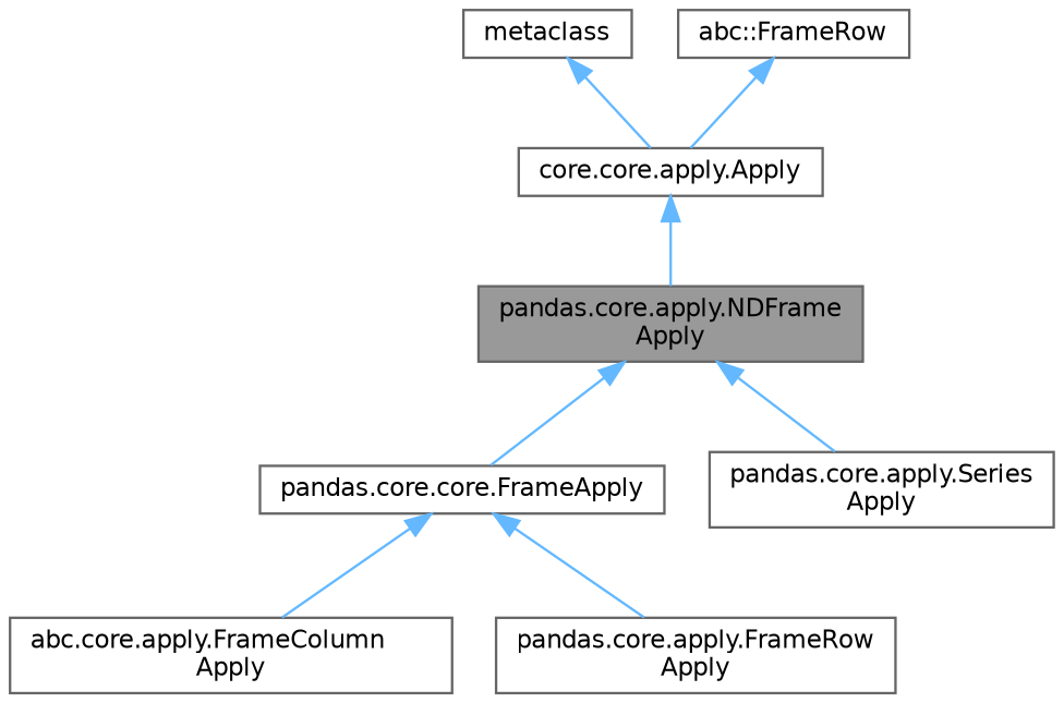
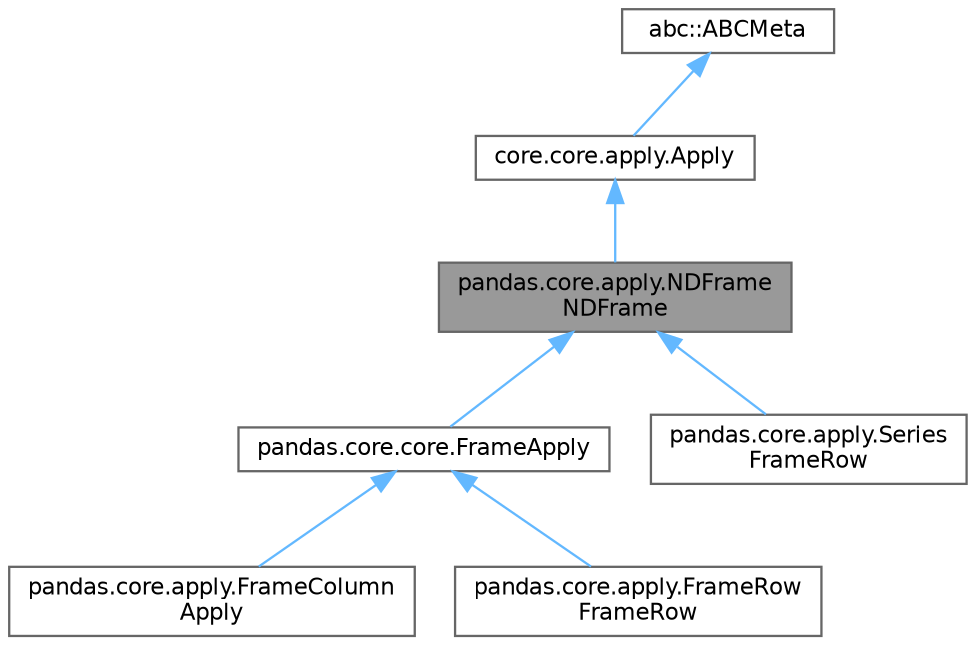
  digraph {
    node [color=gray40 fillcolor=white fontname=Helvetica fontsize=10 shape=box style=filled]
    edge [color=steelblue1 dir=back fontname=Helvetica fontsize=10 labelfontname=Helvetica labelfontsize=10 style=solid]
-   n1 [fillcolor=grey60 fontcolor=black height=0.2 label="pandas.core.apply.NDFrame\lApply" width=0.4]
+   n1 [fillcolor=grey60 fontcolor=black height=0.2 label="pandas.core.apply.NDFrame\lNDFrame" width=0.4]
    n2 [height=0.2 label="pandas.core.core.FrameApply" width=0.4]
-   n3 [height=0.2 label="pandas.core.apply.Series\lApply" width=0.4]
-   n4 [height=0.2 label="abc.core.apply.FrameColumn\lApply" width=0.4]
-   n5 [height=0.2 label="pandas.core.apply.FrameRow\lApply" width=0.4]
+   n3 [height=0.2 label="pandas.core.apply.Series\lFrameRow" width=0.4]
+   n4 [height=0.2 label="pandas.core.apply.FrameColumn\lApply" width=0.4]
+   n5 [height=0.2 label="pandas.core.apply.FrameRow\lFrameRow" width=0.4]
    n6 [height=0.2 label="core.core.apply.Apply" width=0.4]
-   n7 [height=0.2 label=metaclass width=0.4]
-   n8 [height=0.2 label="abc::FrameRow" width=0.4]
+   n8 [height=0.2 label="abc::ABCMeta" width=0.4]
    n1 -> n2
    n1 -> n3
    n2 -> n4
    n2 -> n5
    n6 -> n1
-   n7 -> n6
    n8 -> n6
  }
